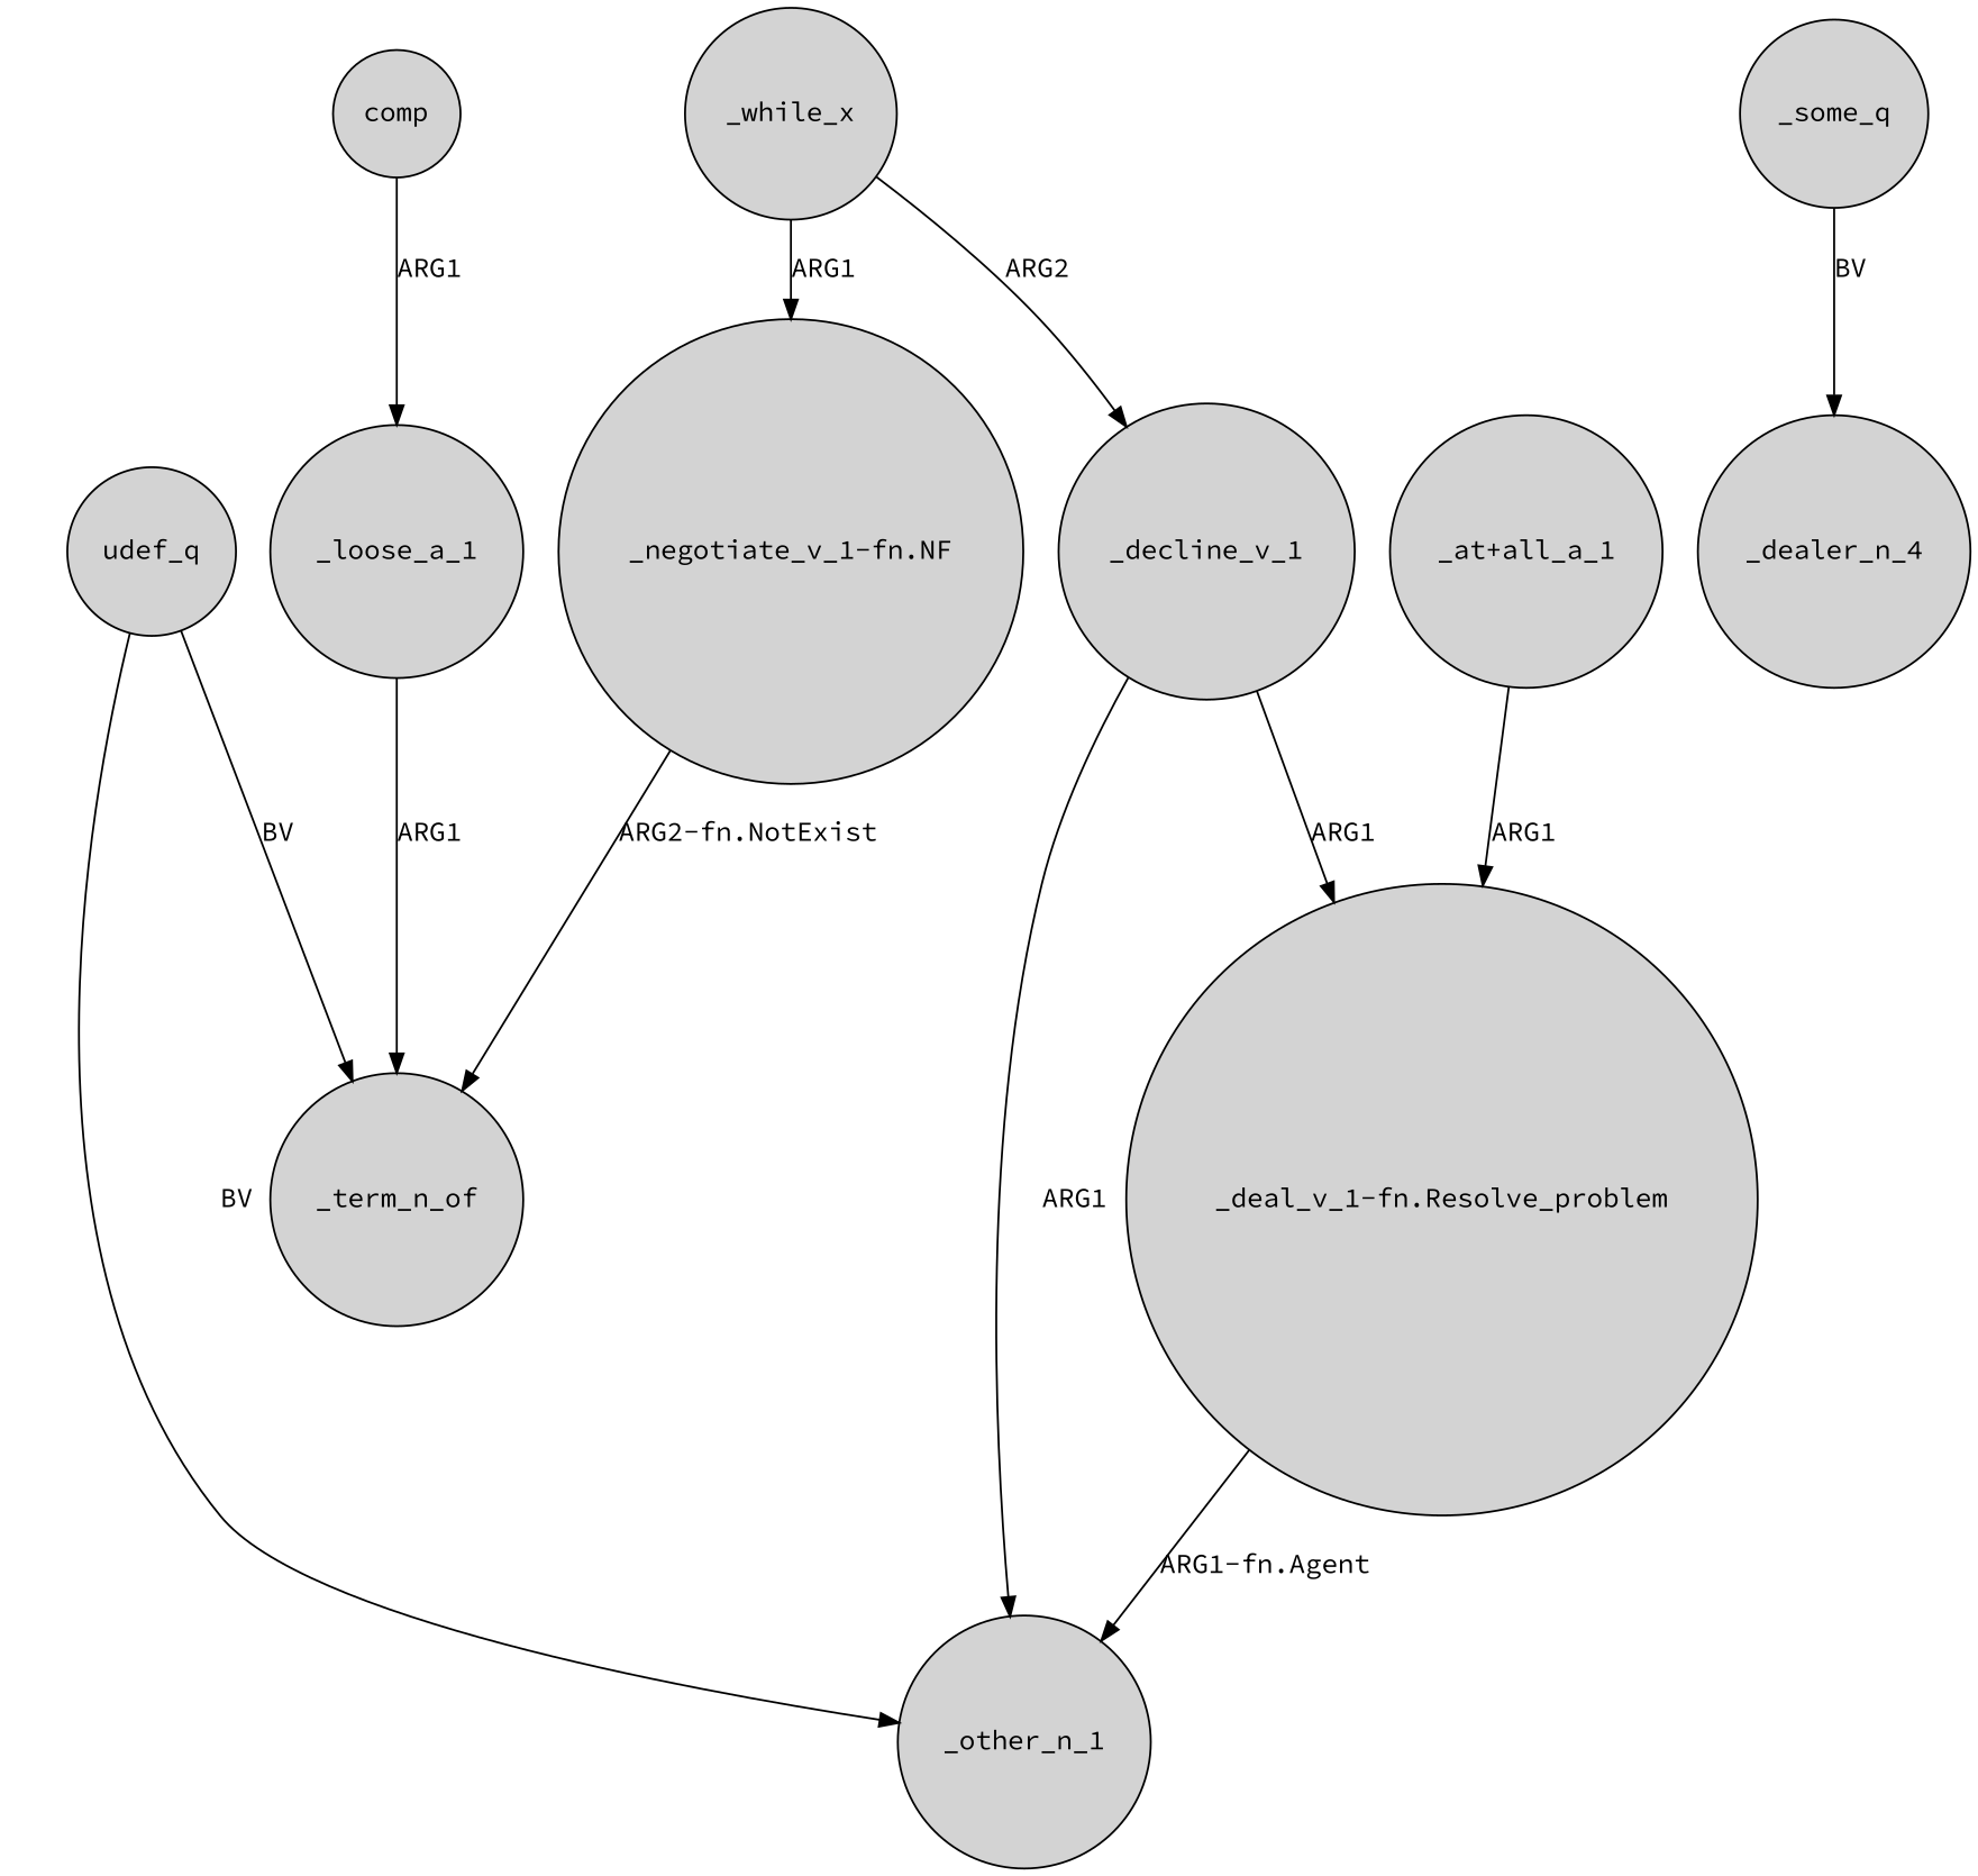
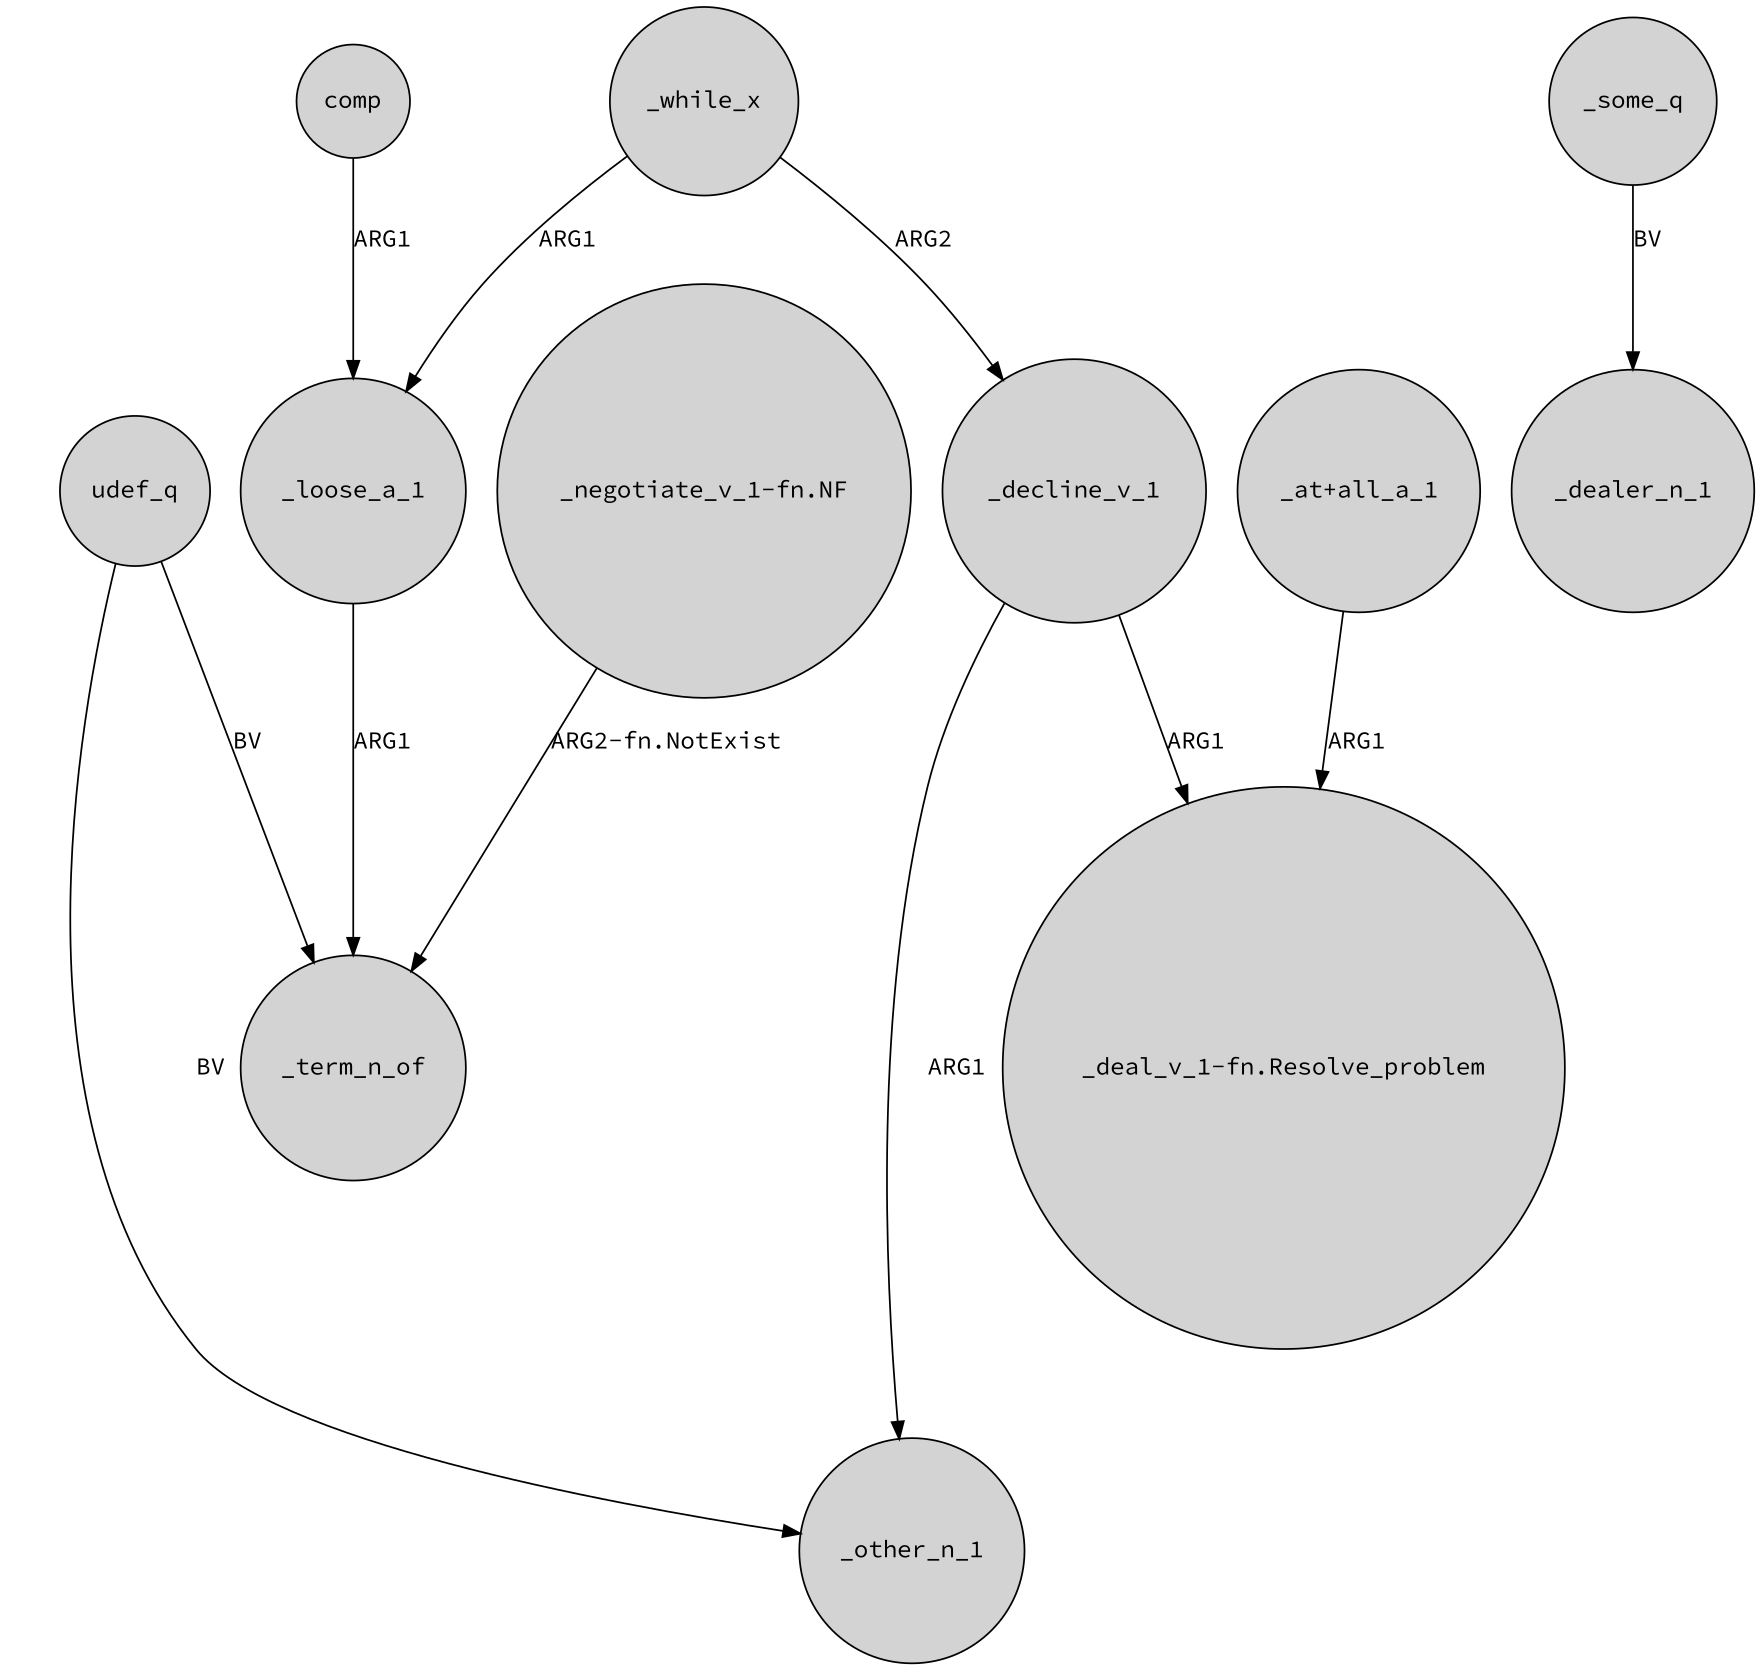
  digraph {
    fontname="Source Code Pro"
    node [fontname="Source Code Pro" shape=circle style=filled]
    edge [fontname="Source Code Pro"]
    _while_x
    "_negotiate_v_1-fn.NF"
    _decline_v_1
    _term_n_of
    "_deal_v_1-fn.Resolve_problem"
    _other_n_1
    _some_q
-   _dealer_n_1 [label=_dealer_n_4]
+   _dealer_n_1
    "_at+all_a_1"
    udef_q
    comp
    _loose_a_1
-   _while_x -> "_negotiate_v_1-fn.NF" [label=ARG1]
+   _while_x -> _loose_a_1 [label=ARG1]
    _while_x -> _decline_v_1 [label=ARG2]
    "_negotiate_v_1-fn.NF" -> _term_n_of [label="ARG2-fn.NotExist"]
    _decline_v_1 -> "_deal_v_1-fn.Resolve_problem" [label=ARG1]
    _decline_v_1 -> _other_n_1 [label=ARG1]
-   "_deal_v_1-fn.Resolve_problem" -> _other_n_1 [label="ARG1-fn.Agent"]
    _some_q -> _dealer_n_1 [label=BV]
    "_at+all_a_1" -> "_deal_v_1-fn.Resolve_problem" [label=ARG1]
    udef_q -> _term_n_of [label=BV]
    udef_q -> _other_n_1 [label=BV]
    comp -> _loose_a_1 [label=ARG1]
    _loose_a_1 -> _term_n_of [label=ARG1]
  }
